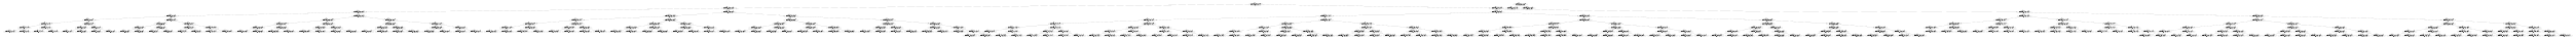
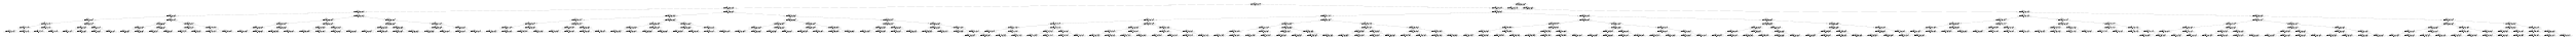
  digraph {
    n1 [label="Node{data=[3472, 3472]}"]
    n2 [label="Node{data=[2375, 2375]}"]
    n3 [label="Node{data=[6404, 6404]}"]
    n4 [label="Node{data=[2050, 2050]}"]
    n5 [label="Node{data=[2880, 2880]}"]
    n6 [label="Node{data=[4986, 4986]}"]
    n7 [label="Node{data=[7488, 7488]}"]
    n8 [label="Node{data=[832, 832]}"]
    n9 [label="Node{data=[2066, 2066]}"]
    n10 [label="Node{data=[2435, 2435]}"]
    n11 [label="Node{data=[3456, 3456]}"]
    n12 [label="Node{data=[780, 780]}"]
    n13 [label="Node{data=[840, 840]}"]
    n14 [label="Node{data=[2058, 2058]}"]
    n15 [label="Node{data=[2367, 2367]}"]
    n16 [label="Node{data=[776, 776]}"]
    n17 [label="Node{data=[784, 784]}"]
    n18 [label="Node{data=[836, 836]}"]
    n19 [label="Node{data=[961, 961]}"]
    n20 [label="Node{data=[774, 774]}"]
    n21 [label="Node{data=[778, 778]}"]
    n22 [label="Node{data=[782, 782]}"]
    n23 [label="Node{data=[817, 817]}"]
    n24 [label="Node{data=[773, 773]}"]
    n25 [label="Node{data=[775, 775]}"]
    n26 [label="Node{data=[777, 777]}"]
    n27 [label="Node{data=[779, 779]}"]
    n28 [label="Node{data=[781, 781]}"]
    n29 [label="Node{data=[783, 783]}"]
    n30 [label="Node{data=[785, 785]}"]
    n31 [label="Node{data=[831, 831]}"]
    n32 [label="Node{data=[834, 834]}"]
    n33 [label="Node{data=[838, 838]}"]
    n34 [label="Node{data=[842, 842]}"]
    n35 [label="Node{data=[1490, 1490]}"]
    n36 [label="Node{data=[833, 833]}"]
    n37 [label="Node{data=[835, 835]}"]
    n38 [label="Node{data=[837, 837]}"]
    n39 [label="Node{data=[839, 839]}"]
    n40 [label="Node{data=[841, 841]}"]
    n41 [label="Node{data=[843, 843]}"]
    n42 [label="Node{data=[1437, 1437]}"]
    n43 [label="Node{data=[2049, 2049]}"]
    n44 [label="Node{data=[2054, 2054]}"]
    n45 [label="Node{data=[2062, 2062]}"]
    n46 [label="Node{data=[2330, 2330]}"]
    n47 [label="Node{data=[2371, 2371]}"]
    n48 [label="Node{data=[2052, 2052]}"]
    n49 [label="Node{data=[2056, 2056]}"]
    n50 [label="Node{data=[2060, 2060]}"]
    n51 [label="Node{data=[2064, 2064]}"]
    n52 [label="Node{data=[2051, 2051]}"]
    n53 [label="Node{data=[2053, 2053]}"]
    n54 [label="Node{data=[2055, 2055]}"]
    n55 [label="Node{data=[2057, 2057]}"]
    n56 [label="Node{data=[2059, 2059]}"]
    n57 [label="Node{data=[2061, 2061]}"]
    n58 [label="Node{data=[2063, 2063]}"]
    n59 [label="Node{data=[2065, 2065]}"]
    n60 [label="Node{data=[2068, 2068]}"]
    n61 [label="Node{data=[2365, 2365]}"]
    n62 [label="Node{data=[2369, 2369]}"]
    n63 [label="Node{data=[2373, 2373]}"]
    n64 [label="Node{data=[2067, 2067]}"]
    n65 [label="Node{data=[2069, 2069]}"]
    n66 [label="Node{data=[2364, 2364]}"]
    n67 [label="Node{data=[2366, 2366]}"]
    n68 [label="Node{data=[2368, 2368]}"]
    n69 [label="Node{data=[2370, 2370]}"]
    n70 [label="Node{data=[2372, 2372]}"]
    n71 [label="Node{data=[2374, 2374]}"]
    n72 [label="Node{data=[2427, 2427]}"]
    n73 [label="Node{data=[2526, 2526]}"]
    n74 [label="Node{data=[2888, 2888]}"]
    n75 [label="Node{data=[3464, 3464]}"]
    n76 [label="Node{data=[2379, 2379]}"]
    n77 [label="Node{data=[2431, 2431]}"]
    n78 [label="Node{data=[2522, 2522]}"]
    n79 [label="Node{data=[2876, 2876]}"]
    n80 [label="Node{data=[2377, 2377]}"]
    n81 [label="Node{data=[2425, 2425]}"]
    n82 [label="Node{data=[2429, 2429]}"]
    n83 [label="Node{data=[2433, 2433]}"]
    n84 [label="Node{data=[2376, 2376]}"]
    n85 [label="Node{data=[2378, 2378]}"]
    n86 [label="Node{data=[2420, 2420]}"]
    n87 [label="Node{data=[2426, 2426]}"]
    n88 [label="Node{data=[2428, 2428]}"]
    n89 [label="Node{data=[2430, 2430]}"]
    n90 [label="Node{data=[2432, 2432]}"]
    n91 [label="Node{data=[2434, 2434]}"]
    n92 [label="Node{data=[2483, 2483]}"]
    n93 [label="Node{data=[2524, 2524]}"]
    n94 [label="Node{data=[2528, 2528]}"]
    n95 [label="Node{data=[2878, 2878]}"]
    n96 [label="Node{data=[2436, 2436]}"]
    n97 [label="Node{data=[2521, 2521]}"]
    n98 [label="Node{data=[2523, 2523]}"]
    n99 [label="Node{data=[2525, 2525]}"]
    n100 [label="Node{data=[2527, 2527]}"]
    n101 [label="Node{data=[2796, 2796]}"]
    n102 [label="Node{data=[2877, 2877]}"]
    n103 [label="Node{data=[2879, 2879]}"]
    n104 [label="Node{data=[2884, 2884]}"]
    n105 [label="Node{data=[2892, 2892]}"]
    n106 [label="Node{data=[3460, 3460]}"]
    n107 [label="Node{data=[3468, 3468]}"]
    n108 [label="Node{data=[2882, 2882]}"]
    n109 [label="Node{data=[2886, 2886]}"]
    n110 [label="Node{data=[2890, 2890]}"]
    n111 [label="Node{data=[2954, 2954]}"]
    n112 [label="Node{data=[2881, 2881]}"]
    n113 [label="Node{data=[2883, 2883]}"]
    n114 [label="Node{data=[2885, 2885]}"]
    n115 [label="Node{data=[2887, 2887]}"]
    n116 [label="Node{data=[2889, 2889]}"]
    n117 [label="Node{data=[2891, 2891]}"]
    n118 [label="Node{data=[2939, 2939]}"]
    n119 [label="Node{data=[2985, 2985]}"]
    n120 [label="Node{data=[3458, 3458]}"]
    n121 [label="Node{data=[3462, 3462]}"]
    n122 [label="Node{data=[3466, 3466]}"]
    n123 [label="Node{data=[3470, 3470]}"]
    n124 [label="Node{data=[3457, 3457]}"]
    n125 [label="Node{data=[3459, 3459]}"]
    n126 [label="Node{data=[3461, 3461]}"]
    n127 [label="Node{data=[3463, 3463]}"]
    n128 [label="Node{data=[3465, 3465]}"]
    n129 [label="Node{data=[3467, 3467]}"]
    n130 [label="Node{data=[3469, 3469]}"]
    n131 [label="Node{data=[3471, 3471]}"]
    n132 [label="Node{data=[4217, 4217]}"]
    n133 [label="Node{data=[5018, 5018]}"]
    n134 [label="Node{data=[7462, 7462]}"]
    n135 [label="Node{data=[7659, 7659]}"]
    n136 [label="Node{data=[4182, 4182]}"]
    n137 [label="Node{data=[4537, 4537]}"]
    n138 [label="Node{data=[5002, 5002]}"]
    n139 [label="Node{data=[6388, 6388]}"]
    n140 [label="Node{data=[4174, 4174]}"]
    n141 [label="Node{data=[4209, 4209]}"]
    n142 [label="Node{data=[4225, 4225]}"]
    n143 [label="Node{data=[4978, 4978]}"]
    n144 [label="Node{data=[4137, 4137]}"]
    n145 [label="Node{data=[4178, 4178]}"]
    n146 [label="Node{data=[4186, 4186]}"]
    n147 [label="Node{data=[4213, 4213]}"]
    n148 [label="Node{data=[3914, 3914]}"]
    n149 [label="Node{data=[4172, 4172]}"]
    n150 [label="Node{data=[4176, 4176]}"]
    n151 [label="Node{data=[4180, 4180]}"]
    n152 [label="Node{data=[3473, 3473]}"]
    n153 [label="Node{data=[3921, 3921]}"]
    n154 [label="Node{data=[4156, 4156]}"]
    n155 [label="Node{data=[4173, 4173]}"]
    n156 [label="Node{data=[4175, 4175]}"]
    n157 [label="Node{data=[4177, 4177]}"]
    n158 [label="Node{data=[4179, 4179]}"]
    n159 [label="Node{data=[4181, 4181]}"]
    n160 [label="Node{data=[4184, 4184]}"]
    n161 [label="Node{data=[4207, 4207]}"]
    n162 [label="Node{data=[4211, 4211]}"]
    n163 [label="Node{data=[4215, 4215]}"]
    n164 [label="Node{data=[4183, 4183]}"]
    n165 [label="Node{data=[4185, 4185]}"]
    n166 [label="Node{data=[4187, 4187]}"]
    n167 [label="Node{data=[4208, 4208]}"]
    n168 [label="Node{data=[4210, 4210]}"]
    n169 [label="Node{data=[4212, 4212]}"]
    n170 [label="Node{data=[4214, 4214]}"]
    n171 [label="Node{data=[4216, 4216]}"]
    n172 [label="Node{data=[4221, 4221]}"]
    n173 [label="Node{data=[4533, 4533]}"]
    n174 [label="Node{data=[4541, 4541]}"]
    n175 [label="Node{data=[4982, 4982]}"]
    n176 [label="Node{data=[4219, 4219]}"]
    n177 [label="Node{data=[4223, 4223]}"]
    n178 [label="Node{data=[4531, 4531]}"]
    n179 [label="Node{data=[4535, 4535]}"]
    n180 [label="Node{data=[4218, 4218]}"]
    n181 [label="Node{data=[4220, 4220]}"]
    n182 [label="Node{data=[4222, 4222]}"]
    n183 [label="Node{data=[4224, 4224]}"]
    n184 [label="Node{data=[4530, 4530]}"]
    n185 [label="Node{data=[4532, 4532]}"]
    n186 [label="Node{data=[4534, 4534]}"]
    n187 [label="Node{data=[4536, 4536]}"]
    n188 [label="Node{data=[4539, 4539]}"]
    n189 [label="Node{data=[4543, 4543]}"]
    n190 [label="Node{data=[4980, 4980]}"]
    n191 [label="Node{data=[4984, 4984]}"]
    n192 [label="Node{data=[4538, 4538]}"]
    n193 [label="Node{data=[4540, 4540]}"]
    n194 [label="Node{data=[4542, 4542]}"]
    n195 [label="Node{data=[4553, 4553]}"]
    n196 [label="Node{data=[4979, 4979]}"]
    n197 [label="Node{data=[4981, 4981]}"]
    n198 [label="Node{data=[4983, 4983]}"]
    n199 [label="Node{data=[4985, 4985]}"]
    n200 [label="Node{data=[4994, 4994]}"]
    n201 [label="Node{data=[5010, 5010]}"]
    n202 [label="Node{data=[5956, 5956]}"]
    n203 [label="Node{data=[6396, 6396]}"]
    n204 [label="Node{data=[4990, 4990]}"]
    n205 [label="Node{data=[4998, 4998]}"]
    n206 [label="Node{data=[5006, 5006]}"]
    n207 [label="Node{data=[5014, 5014]}"]
    n208 [label="Node{data=[4988, 4988]}"]
    n209 [label="Node{data=[4992, 4992]}"]
    n210 [label="Node{data=[4996, 4996]}"]
    n211 [label="Node{data=[5000, 5000]}"]
    n212 [label="Node{data=[4987, 4987]}"]
    n213 [label="Node{data=[4989, 4989]}"]
    n214 [label="Node{data=[4991, 4991]}"]
    n215 [label="Node{data=[4993, 4993]}"]
    n216 [label="Node{data=[4995, 4995]}"]
    n217 [label="Node{data=[4997, 4997]}"]
    n218 [label="Node{data=[4999, 4999]}"]
    n219 [label="Node{data=[5001, 5001]}"]
    n220 [label="Node{data=[5004, 5004]}"]
    n221 [label="Node{data=[5008, 5008]}"]
    n222 [label="Node{data=[5012, 5012]}"]
    n223 [label="Node{data=[5016, 5016]}"]
    n224 [label="Node{data=[5003, 5003]}"]
    n225 [label="Node{data=[5005, 5005]}"]
    n226 [label="Node{data=[5007, 5007]}"]
    n227 [label="Node{data=[5009, 5009]}"]
    n228 [label="Node{data=[5011, 5011]}"]
    n229 [label="Node{data=[5013, 5013]}"]
    n230 [label="Node{data=[5015, 5015]}"]
    n231 [label="Node{data=[5017, 5017]}"]
    n232 [label="Node{data=[5022, 5022]}"]
    n233 [label="Node{data=[6384, 6384]}"]
    n234 [label="Node{data=[6392, 6392]}"]
    n235 [label="Node{data=[6400, 6400]}"]
    n236 [label="Node{data=[5020, 5020]}"]
    n237 [label="Node{data=[5845, 5845]}"]
    n238 [label="Node{data=[6386, 6386]}"]
    n239 [label="Node{data=[5019, 5019]}"]
    n240 [label="Node{data=[5021, 5021]}"]
    n241 [label="Node{data=[5023, 5023]}"]
    n242 [label="Node{data=[5949, 5949]}"]
    n243 [label="Node{data=[6138, 6138]}"]
    n244 [label="Node{data=[6115, 6115]}"]
    n245 [label="Node{data=[6362, 6362]}"]
    n246 [label="Node{data=[6385, 6385]}"]
    n247 [label="Node{data=[6387, 6387]}"]
    n248 [label="Node{data=[6390, 6390]}"]
    n249 [label="Node{data=[6394, 6394]}"]
    n250 [label="Node{data=[6398, 6398]}"]
    n251 [label="Node{data=[6402, 6402]}"]
    n252 [label="Node{data=[6389, 6389]}"]
    n253 [label="Node{data=[6391, 6391]}"]
    n254 [label="Node{data=[6393, 6393]}"]
    n255 [label="Node{data=[6395, 6395]}"]
    n256 [label="Node{data=[6397, 6397]}"]
    n257 [label="Node{data=[6399, 6399]}"]
    n258 [label="Node{data=[6401, 6401]}"]
    n259 [label="Node{data=[6403, 6403]}"]
    n260 [label="Node{data=[7397, 7397]}"]
    n261 [label="Node{data=[7470, 7470]}"]
    n262 [label="Node{data=[7627, 7627]}"]
    n263 [label="Node{data=[7984, 7984]}"]
    n264 [label="Node{data=[7393, 7393]}"]
    n265 [label="Node{data=[7401, 7401]}"]
    n266 [label="Node{data=[7466, 7466]}"]
    n267 [label="Node{data=[7474, 7474]}"]
    n268 [label="Node{data=[7391, 7391]}"]
    n269 [label="Node{data=[7395, 7395]}"]
    n270 [label="Node{data=[7399, 7399]}"]
    n271 [label="Node{data=[7460, 7460]}"]
+   n272 [label="Node{data=[7387, 7387]}"]
    n273 [label="Node{data=[7392, 7392]}"]
    n274 [label="Node{data=[7394, 7394]}"]
    n275 [label="Node{data=[7396, 7396]}"]
    n276 [label="Node{data=[7398, 7398]}"]
    n277 [label="Node{data=[7400, 7400]}"]
    n278 [label="Node{data=[7402, 7402]}"]
    n279 [label="Node{data=[7461, 7461]}"]
    n280 [label="Node{data=[7464, 7464]}"]
    n281 [label="Node{data=[7468, 7468]}"]
    n282 [label="Node{data=[7472, 7472]}"]
    n283 [label="Node{data=[7476, 7476]}"]
    n284 [label="Node{data=[7463, 7463]}"]
    n285 [label="Node{data=[7465, 7465]}"]
    n286 [label="Node{data=[7467, 7467]}"]
    n287 [label="Node{data=[7469, 7469]}"]
    n288 [label="Node{data=[7471, 7471]}"]
    n289 [label="Node{data=[7473, 7473]}"]
    n290 [label="Node{data=[7475, 7475]}"]
    n291 [label="Node{data=[7477, 7477]}"]
    n292 [label="Node{data=[7619, 7619]}"]
    n293 [label="Node{data=[7651, 7651]}"]
    n294 [label="Node{data=[7683, 7683]}"]
    n295 [label="Node{data=[7988, 7988]}"]
    n296 [label="Node{data=[7557, 7557]}"]
    n297 [label="Node{data=[7623, 7623]}"]
    n298 [label="Node{data=[7631, 7631]}"]
    n299 [label="Node{data=[7655, 7655]}"]
    n300 [label="Node{data=[7507, 7507]}"]
    n301 [label="Node{data=[7617, 7617]}"]
    n302 [label="Node{data=[7621, 7621]}"]
    n303 [label="Node{data=[7625, 7625]}"]
    n304 [label="Node{data=[7502, 7502]}"]
    n305 [label="Node{data=[7554, 7554]}"]
    n306 [label="Node{data=[7616, 7616]}"]
    n307 [label="Node{data=[7618, 7618]}"]
    n308 [label="Node{data=[7620, 7620]}"]
    n309 [label="Node{data=[7622, 7622]}"]
    n310 [label="Node{data=[7624, 7624]}"]
    n311 [label="Node{data=[7626, 7626]}"]
    n312 [label="Node{data=[7629, 7629]}"]
    n313 [label="Node{data=[7633, 7633]}"]
    n314 [label="Node{data=[7653, 7653]}"]
    n315 [label="Node{data=[7657, 7657]}"]
    n316 [label="Node{data=[7628, 7628]}"]
    n317 [label="Node{data=[7630, 7630]}"]
    n318 [label="Node{data=[7632, 7632]}"]
    n319 [label="Node{data=[7650, 7650]}"]
    n320 [label="Node{data=[7652, 7652]}"]
    n321 [label="Node{data=[7654, 7654]}"]
    n322 [label="Node{data=[7656, 7656]}"]
    n323 [label="Node{data=[7658, 7658]}"]
    n324 [label="Node{data=[7663, 7663]}"]
    n325 [label="Node{data=[7980, 7980]}"]
    n326 [label="Node{data=[7986, 7986]}"]
    n327 [label="Node{data=[8010, 8010]}"]
    n328 [label="Node{data=[7661, 7661]}"]
    n329 [label="Node{data=[7681, 7681]}"]
    n330 [label="Node{data=[7951, 7951]}"]
    n331 [label="Node{data=[7982, 7982]}"]
    n332 [label="Node{data=[7660, 7660]}"]
    n333 [label="Node{data=[7662, 7662]}"]
    n334 [label="Node{data=[7664, 7664]}"]
    n335 [label="Node{data=[7682, 7682]}"]
    n336 [label="Node{data=[7684, 7684]}"]
    n337 [label="Node{data=[7969, 7969]}"]
    n338 [label="Node{data=[7981, 7981]}"]
    n339 [label="Node{data=[7983, 7983]}"]
    n340 [label="Node{data=[7985, 7985]}"]
    n341 [label="Node{data=[7987, 7987]}"]
    n342 [label="Node{data=[7990, 7990]}"]
    n343 [label="Node{data=[8823, 8823]}"]
    n344 [label="Node{data=[7989, 7989]}"]
    n345 [label="Node{data=[7991, 7991]}"]
    n346 [label="Node{data=[8757, 8757]}"]
    n347 [label="Node{data=[9181, 9181]}"]
    n1 -> n2
    n1 -> n3
    n2 -> n4
    n2 -> n5
    n3 -> n6
    n3 -> n7
    n4 -> n8
    n4 -> n9
    n5 -> n10
    n5 -> n11
    n6 -> n132
    n6 -> n133
    n7 -> n134
    n7 -> n135
    n8 -> n12
    n8 -> n13
    n9 -> n14
    n9 -> n15
    n10 -> n72
    n10 -> n73
    n11 -> n74
    n11 -> n75
    n12 -> n16
    n12 -> n17
    n13 -> n18
    n13 -> n19
    n14 -> n44
    n14 -> n45
    n15 -> n46
    n15 -> n47
    n16 -> n20
    n16 -> n21
    n17 -> n22
    n17 -> n23
    n18 -> n32
    n18 -> n33
    n19 -> n34
    n19 -> n35
    n20 -> n24
    n20 -> n25
    n21 -> n26
    n21 -> n27
    n22 -> n28
    n22 -> n29
    n23 -> n30
    n23 -> n31
    n32 -> n36
    n32 -> n37
    n33 -> n38
    n33 -> n39
    n34 -> n40
    n34 -> n41
    n35 -> n42
    n35 -> n43
    n44 -> n48
    n44 -> n49
    n45 -> n50
    n45 -> n51
    n46 -> n60
    n46 -> n61
    n47 -> n62
    n47 -> n63
    n48 -> n52
    n48 -> n53
    n49 -> n54
    n49 -> n55
    n50 -> n56
    n50 -> n57
    n51 -> n58
    n51 -> n59
    n60 -> n64
    n60 -> n65
    n61 -> n66
    n61 -> n67
    n62 -> n68
    n62 -> n69
    n63 -> n70
    n63 -> n71
    n72 -> n76
    n72 -> n77
    n73 -> n78
    n73 -> n79
    n74 -> n104
    n74 -> n105
    n75 -> n106
    n75 -> n107
    n76 -> n80
    n76 -> n81
    n77 -> n82
    n77 -> n83
    n78 -> n92
    n78 -> n93
    n79 -> n94
    n79 -> n95
    n80 -> n84
    n80 -> n85
    n81 -> n86
    n81 -> n87
    n82 -> n88
    n82 -> n89
    n83 -> n90
    n83 -> n91
    n92 -> n96
    n92 -> n97
    n93 -> n98
    n93 -> n99
    n94 -> n100
    n94 -> n101
    n95 -> n102
    n95 -> n103
    n104 -> n108
    n104 -> n109
    n105 -> n110
    n105 -> n111
    n106 -> n120
    n106 -> n121
    n107 -> n122
    n107 -> n123
    n108 -> n112
    n108 -> n113
    n109 -> n114
    n109 -> n115
    n110 -> n116
    n110 -> n117
    n111 -> n118
    n111 -> n119
    n120 -> n124
    n120 -> n125
    n121 -> n126
    n121 -> n127
    n122 -> n128
    n122 -> n129
    n123 -> n130
    n123 -> n131
    n132 -> n136
    n132 -> n137
    n133 -> n138
    n133 -> n139
    n134 -> n260
    n134 -> n261
    n135 -> n262
    n135 -> n263
    n136 -> n140
    n136 -> n141
    n137 -> n142
    n137 -> n143
    n138 -> n200
    n138 -> n201
    n139 -> n202
    n139 -> n203
    n140 -> n144
    n140 -> n145
    n141 -> n146
    n141 -> n147
    n142 -> n172
    n142 -> n173
    n143 -> n174
    n143 -> n175
    n144 -> n148
    n144 -> n149
    n145 -> n150
    n145 -> n151
    n146 -> n160
    n146 -> n161
    n147 -> n162
    n147 -> n163
    n148 -> n152
    n148 -> n153
    n149 -> n154
    n149 -> n155
    n150 -> n156
    n150 -> n157
    n151 -> n158
    n151 -> n159
    n160 -> n164
    n160 -> n165
    n161 -> n166
    n161 -> n167
    n162 -> n168
    n162 -> n169
    n163 -> n170
    n163 -> n171
    n172 -> n176
    n172 -> n177
    n173 -> n178
    n173 -> n179
    n174 -> n188
    n174 -> n189
    n175 -> n190
    n175 -> n191
    n176 -> n180
    n176 -> n181
    n177 -> n182
    n177 -> n183
    n178 -> n184
    n179 -> n185
    n179 -> n186
    n179 -> n187
    n188 -> n192
    n188 -> n193
    n189 -> n194
    n189 -> n195
    n190 -> n196
    n190 -> n197
    n191 -> n198
    n191 -> n199
    n200 -> n204
    n200 -> n205
    n201 -> n206
    n201 -> n207
    n202 -> n232
    n202 -> n233
    n203 -> n234
    n203 -> n235
    n204 -> n208
    n204 -> n209
    n205 -> n210
    n205 -> n211
    n206 -> n220
    n206 -> n221
    n207 -> n222
    n207 -> n223
    n208 -> n212
    n208 -> n213
    n209 -> n214
    n209 -> n215
    n210 -> n216
    n210 -> n217
    n211 -> n218
    n211 -> n219
    n220 -> n224
    n220 -> n225
    n221 -> n226
    n221 -> n227
    n222 -> n228
    n222 -> n229
    n223 -> n230
    n223 -> n231
    n232 -> n236
    n232 -> n237
    n233 -> n238
    n234 -> n248
    n234 -> n249
    n235 -> n250
    n235 -> n251
    n236 -> n239
    n236 -> n240
    n237 -> n241
    n237 -> n242
    n238 -> n246
    n238 -> n247
    n243 -> n244
    n243 -> n245
    n248 -> n252
    n248 -> n253
    n249 -> n254
    n249 -> n255
    n250 -> n256
    n250 -> n257
    n251 -> n258
    n251 -> n259
    n260 -> n264
    n260 -> n265
    n261 -> n266
    n261 -> n267
    n262 -> n292
    n262 -> n293
    n263 -> n294
    n263 -> n295
    n264 -> n268
    n264 -> n269
    n265 -> n270
    n265 -> n271
    n266 -> n280
    n266 -> n281
    n267 -> n282
    n267 -> n283
+   n268 -> n272
    n268 -> n273
    n269 -> n274
    n269 -> n275
    n270 -> n276
    n270 -> n277
    n271 -> n278
    n271 -> n279
    n280 -> n284
    n280 -> n285
    n281 -> n286
    n281 -> n287
    n282 -> n288
    n282 -> n289
    n283 -> n290
    n283 -> n291
    n292 -> n296
    n292 -> n297
    n293 -> n298
    n293 -> n299
    n294 -> n324
    n294 -> n325
    n295 -> n326
    n295 -> n327
    n296 -> n300
    n296 -> n301
    n297 -> n302
    n297 -> n303
    n298 -> n312
    n298 -> n313
    n299 -> n314
    n299 -> n315
    n300 -> n304
    n300 -> n305
    n301 -> n306
    n301 -> n307
    n302 -> n308
    n302 -> n309
    n303 -> n310
    n303 -> n311
    n312 -> n316
    n312 -> n317
    n313 -> n318
    n313 -> n319
    n314 -> n320
    n314 -> n321
    n315 -> n322
    n315 -> n323
    n324 -> n328
    n324 -> n329
    n325 -> n330
    n325 -> n331
    n326 -> n340
    n326 -> n341
    n327 -> n342
    n327 -> n343
    n328 -> n332
    n328 -> n333
    n329 -> n334
    n329 -> n335
    n330 -> n336
    n330 -> n337
    n331 -> n338
    n331 -> n339
    n342 -> n344
    n342 -> n345
    n343 -> n346
    n343 -> n347
  }
